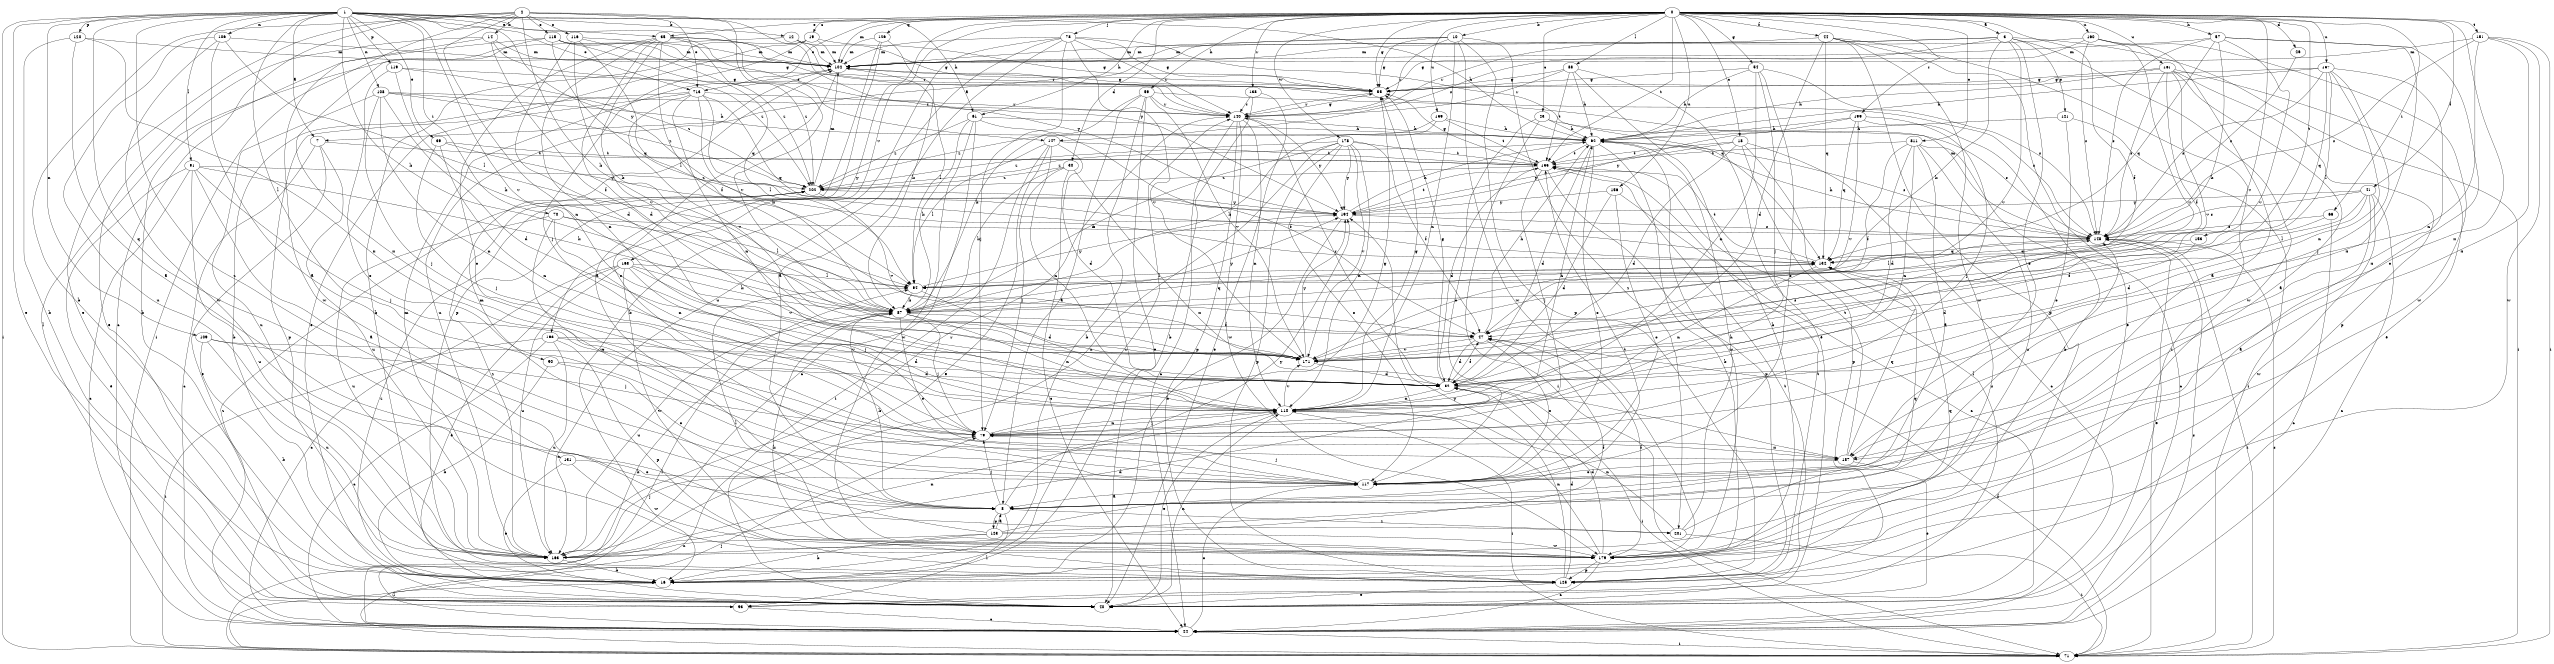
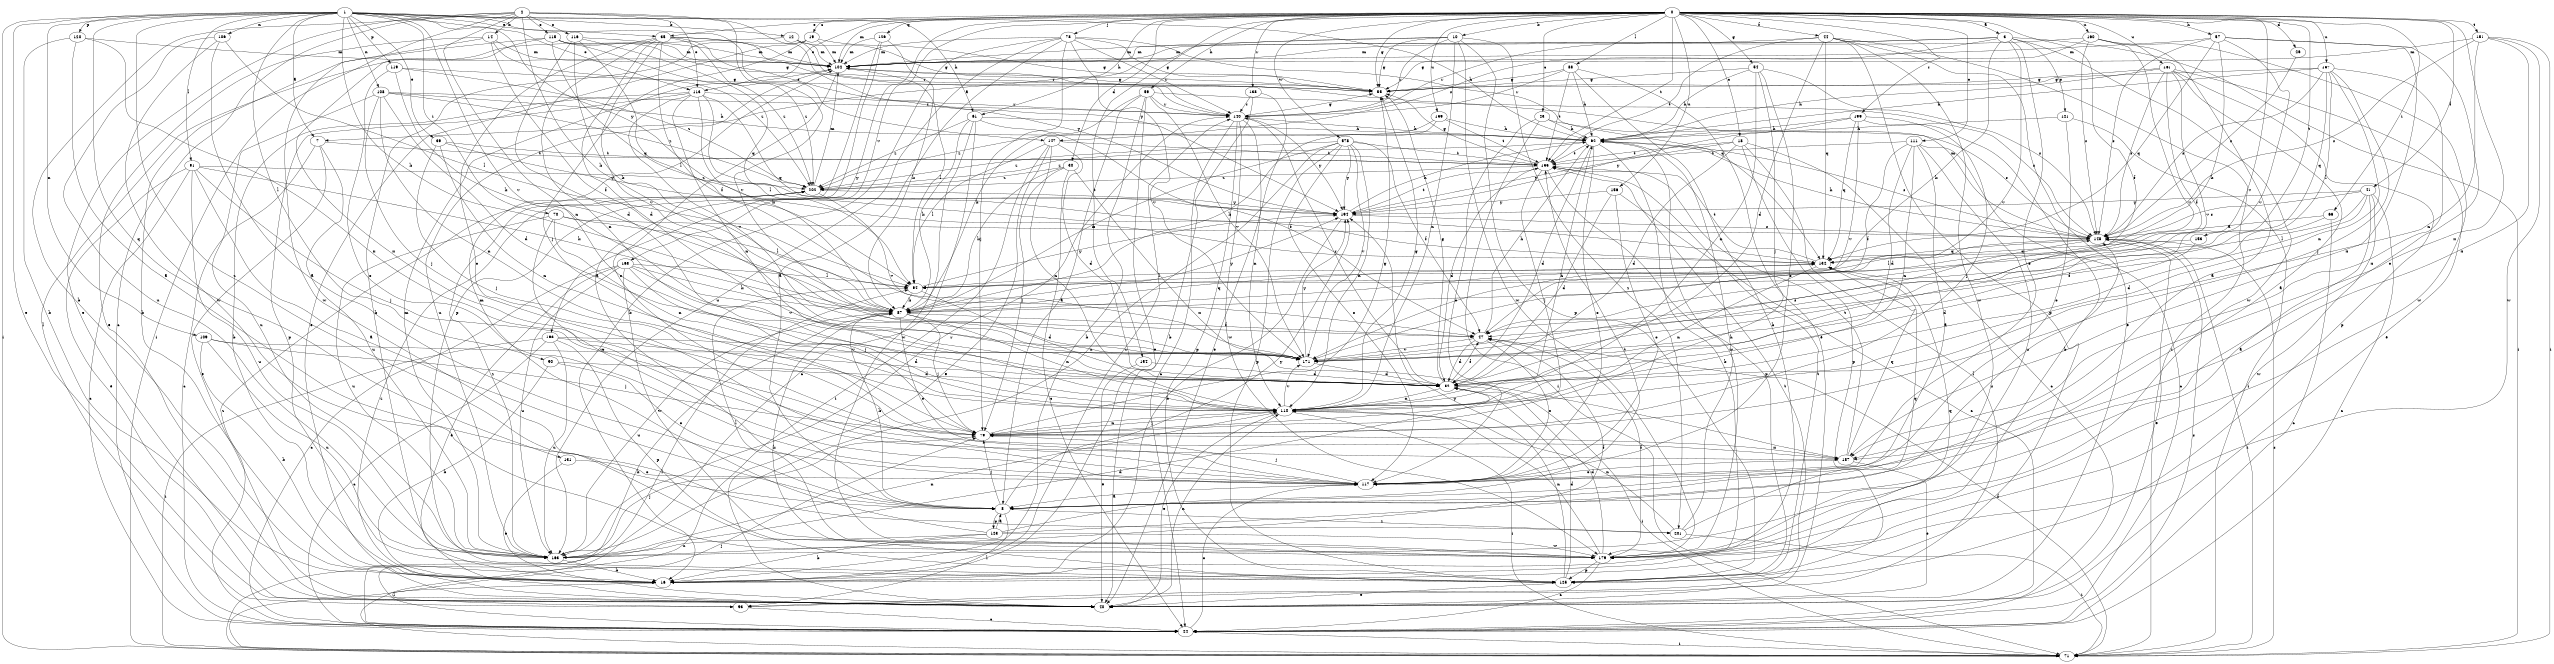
  strict digraph {
    0
    3
    10
    18
    19
    23
    26
    30
    35
    41
    44
    47
    54
    55
    57
    59
    61
    66
    78
    88
    102
-   111 [label=811]
-   113 [label=713]
+   111
+   113
    126
    138
    n26 [label=199]
    151
    153
+   154
    155
    156
    157
    159
    160
    161
    168
    171
-   178
+   178 [label=578]
    187
    193
    71
    87
    147
    117
    121
    140
    179
    7
    201
    110
    125
    194
    24
    93
    32
    40
    16
    79
    62
    148
    202
    8
    94
    132
    163
    1
    12
    39
    70
    90
    91
    106
    108
    109
    119
    120
    131
    2
    14
    115
    116
    123
    0 -> 3 [label=a]
    0 -> 10 [label=b]
    0 -> 18 [label=c]
    0 -> 19 [label=c]
    0 -> 23 [label=c]
    0 -> 26 [label=d]
    0 -> 30 [label=d]
    0 -> 35 [label=e]
    0 -> 41 [label=f]
    0 -> 44 [label=f]
    0 -> 47 [label=f]
    0 -> 54 [label=g]
    0 -> 55 [label=g]
    0 -> 57 [label=h]
    0 -> 59 [label=h]
    0 -> 61 [label=h]
    0 -> 66 [label=i]
    0 -> 78 [label=j]
    0 -> 88 [label=l]
    0 -> 102 [label=m]
    0 -> 111 [label=o]
    0 -> 113 [label=o]
    0 -> 126 [label=q]
    0 -> 138 [label=r]
    0 -> n26 [label=r]
    0 -> 151 [label=t]
    0 -> 153 [label=t]
+   0 -> 154 [label=t]
    0 -> 155 [label=t]
    0 -> 156 [label=u]
    0 -> 157 [label=u]
    0 -> 159 [label=u]
    0 -> 160 [label=u]
    0 -> 161 [label=u]
    0 -> 168 [label=v]
    0 -> 171 [label=v]
    0 -> 178 [label=w]
    0 -> 187 [label=x]
    0 -> 193 [label=y]
    3 -> 102 [label=m]
    3 -> 171 [label=v]
    3 -> 71 [label=i]
    3 -> 87 [label=k]
    3 -> 147 [label=s]
    3 -> 117 [label=o]
    3 -> 121 [label=p]
    3 -> 140 [label=r]
    3 -> 179 [label=w]
    10 -> 55 [label=g]
    10 -> 102 [label=m]
    10 -> 140 [label=r]
    10 -> 179 [label=w]
    10 -> 7 [label=a]
    10 -> 201 [label=z]
    10 -> 110 [label=n]
    10 -> 125 [label=p]
    18 -> 155 [label=t]
    18 -> 125 [label=p]
    18 -> 194 [label=y]
    18 -> 24 [label=c]
    18 -> 93 [label=l]
    18 -> 32 [label=d]
    19 -> 55 [label=g]
    19 -> 102 [label=m]
    19 -> 40 [label=e]
    19 -> 16 [label=b]
    19 -> 79 [label=j]
    23 -> 71 [label=i]
    23 -> 117 [label=o]
    23 -> 62 [label=h]
    23 -> 148 [label=s]
    26 -> 148 [label=s]
    30 -> 187 [label=x]
    30 -> 87 [label=k]
    30 -> 24 [label=c]
    30 -> 79 [label=j]
    30 -> 202 [label=z]
    35 -> 47 [label=f]
    35 -> 102 [label=m]
    35 -> 171 [label=v]
    35 -> 117 [label=o]
    35 -> 140 [label=r]
    35 -> 110 [label=n]
    35 -> 194 [label=y]
    35 -> 32 [label=d]
    35 -> 202 [label=z]
    41 -> 179 [label=w]
    41 -> 194 [label=y]
    41 -> 24 [label=c]
    41 -> 32 [label=d]
    41 -> 148 [label=s]
    41 -> 8 [label=a]
    41 -> 94 [label=l]
    44 -> 102 [label=m]
+   44 -> 155 [label=t]
    44 -> 71 [label=i]
    44 -> 179 [label=w]
    44 -> 125 [label=p]
    44 -> 32 [label=d]
    44 -> 40 [label=e]
    44 -> 132 [label=q]
    47 -> 171 [label=v]
    47 -> 117 [label=o]
    47 -> 32 [label=d]
    47 -> 62 [label=h]
    54 -> 55 [label=g]
    54 -> 117 [label=o]
    54 -> 110 [label=n]
    54 -> 79 [label=j]
    54 -> 62 [label=h]
    54 -> 148 [label=s]
-   55 -> 140 [label=r]
    57 -> 102 [label=m]
    57 -> 171 [label=v]
    57 -> 187 [label=x]
    57 -> 87 [label=k]
    57 -> 117 [label=o]
    57 -> 148 [label=s]
    57 -> 132 [label=q]
    59 -> 171 [label=v]
    59 -> 87 [label=k]
    59 -> 140 [label=r]
    59 -> 40 [label=e]
    59 -> 16 [label=b]
    59 -> 148 [label=s]
    59 -> 8 [label=a]
    61 -> 47 [label=f]
    61 -> 87 [label=k]
    61 -> 179 [label=w]
    61 -> 24 [label=c]
    61 -> 62 [label=h]
    61 -> 202 [label=z]
    66 -> 47 [label=f]
    66 -> 24 [label=c]
-   66 -> 148 [label=s]
+   66 -> 148 [label=a]
    78 -> 55 [label=g]
    78 -> 102 [label=m]
    78 -> 171 [label=v]
    78 -> 140 [label=r]
    78 -> 16 [label=b]
    78 -> 79 [label=j]
    78 -> 8 [label=a]
    78 -> 132 [label=q]
    78 -> 163 [label=u]
    88 -> 55 [label=g]
    88 -> 155 [label=t]
    88 -> 140 [label=r]
    88 -> 40 [label=e]
    88 -> 16 [label=b]
    88 -> 62 [label=h]
    102 -> 55 [label=g]
    102 -> 117 [label=o]
    102 -> 94 [label=l]
    102 -> 163 [label=u]
    111 -> 47 [label=f]
    111 -> 155 [label=t]
    111 -> 110 [label=n]
    111 -> 24 [label=c]
    111 -> 32 [label=d]
    111 -> 8 [label=a]
    111 -> 163 [label=u]
    113 -> 171 [label=v]
    113 -> 87 [label=k]
    113 -> 140 [label=r]
    113 -> 110 [label=n]
    113 -> 125 [label=p]
    113 -> 16 [label=b]
    113 -> 94 [label=l]
    113 -> 132 [label=q]
    126 -> 102 [label=m]
    126 -> 87 [label=k]
    126 -> 125 [label=p]
    126 -> 8 [label=a]
    138 -> 140 [label=r]
    138 -> 40 [label=e]
    138 -> 16 [label=b]
    n26 -> 171 [label=v]
    n26 -> 194 [label=y]
    n26 -> 16 [label=b]
    n26 -> 79 [label=j]
    n26 -> 62 [label=h]
    n26 -> 132 [label=q]
    151 -> 102 [label=m]
    151 -> 187 [label=x]
    151 -> 71 [label=i]
    151 -> 179 [label=w]
    151 -> 110 [label=n]
    151 -> 148 [label=s]
    153 -> 32 [label=d]
    153 -> 132 [label=q]
+   154 -> 32 [label=d]
+   154 -> 40 [label=e]
    155 -> 55 [label=g]
    155 -> 125 [label=p]
    155 -> 32 [label=d]
    155 -> 79 [label=j]
    155 -> 202 [label=z]
    156 -> 117 [label=o]
    156 -> 194 [label=y]
    156 -> 24 [label=c]
    156 -> 32 [label=d]
    157 -> 55 [label=g]
    157 -> 187 [label=x]
    157 -> 110 [label=n]
    157 -> 79 [label=j]
    157 -> 62 [label=h]
    157 -> 148 [label=s]
    157 -> 94 [label=l]
    157 -> 132 [label=q]
    159 -> 155 [label=t]
    159 -> 87 [label=k]
    159 -> 62 [label=h]
    159 -> 202 [label=z]
    160 -> 55 [label=g]
    160 -> 102 [label=m]
    160 -> 171 [label=v]
    160 -> 179 [label=w]
    160 -> 148 [label=s]
    160 -> 8 [label=a]
    161 -> 47 [label=f]
    161 -> 55 [label=g]
    161 -> 171 [label=v]
    161 -> 125 [label=p]
    161 -> 40 [label=e]
    161 -> 62 [label=h]
    161 -> 148 [label=s]
    161 -> 8 [label=a]
    168 -> 171 [label=v]
    168 -> 87 [label=k]
    168 -> 179 [label=w]
    168 -> 24 [label=c]
    168 -> 40 [label=e]
    168 -> 79 [label=j]
    168 -> 94 [label=l]
    168 -> 163 [label=u]
    171 -> 194 [label=y]
    171 -> 32 [label=d]
    171 -> 148 [label=s]
    178 -> 47 [label=f]
    178 -> 155 [label=t]
    178 -> 171 [label=v]
    178 -> 87 [label=k]
    178 -> 117 [label=o]
    178 -> 110 [label=n]
    178 -> 125 [label=p]
    178 -> 194 [label=y]
    178 -> 202 [label=z]
    178 -> 163 [label=u]
    187 -> 155 [label=t]
    187 -> 117 [label=o]
    187 -> 40 [label=e]
    187 -> 132 [label=q]
    193 -> 171 [label=v]
    193 -> 71 [label=i]
    193 -> 125 [label=p]
    193 -> 24 [label=c]
    193 -> 32 [label=d]
    193 -> 163 [label=u]
    71 -> 47 [label=f]
    71 -> 79 [label=j]
    71 -> 148 [label=s]
    71 -> 94 [label=l]
    87 -> 47 [label=f]
    87 -> 117 [label=o]
    87 -> 110 [label=n]
    87 -> 194 [label=y]
    87 -> 79 [label=j]
    87 -> 132 [label=q]
    87 -> 163 [label=u]
    147 -> 155 [label=t]
    147 -> 71 [label=i]
    147 -> 110 [label=n]
    147 -> 32 [label=d]
    147 -> 40 [label=e]
    147 -> 94 [label=l]
    117 -> 79 [label=j]
    117 -> 8 [label=a]
    121 -> 71 [label=i]
    121 -> 117 [label=o]
    121 -> 62 [label=h]
    140 -> 55 [label=g]
    140 -> 179 [label=w]
    140 -> 110 [label=n]
    140 -> 125 [label=p]
    140 -> 194 [label=y]
    140 -> 24 [label=c]
    140 -> 62 [label=h]
    179 -> 47 [label=f]
    179 -> 110 [label=n]
    179 -> 125 [label=p]
    179 -> 24 [label=c]
    179 -> 32 [label=d]
    179 -> 94 [label=l]
    179 -> 132 [label=q]
    7 -> 155 [label=t]
    7 -> 24 [label=c]
    7 -> 40 [label=e]
    7 -> 163 [label=u]
    201 -> 71 [label=i]
    201 -> 110 [label=n]
    201 -> 62 [label=h]
    201 -> 132 [label=q]
    110 -> 55 [label=g]
    110 -> 171 [label=v]
    110 -> 71 [label=i]
    110 -> 40 [label=e]
    110 -> 79 [label=j]
    110 -> 62 [label=h]
    125 -> 155 [label=t]
    125 -> 87 [label=k]
    125 -> 194 [label=y]
    125 -> 32 [label=d]
    125 -> 40 [label=e]
    194 -> 155 [label=t]
    194 -> 16 [label=b]
    194 -> 62 [label=h]
    194 -> 148 [label=s]
    24 -> 71 [label=i]
    24 -> 87 [label=k]
    24 -> 117 [label=o]
    24 -> 148 [label=s]
    24 -> 202 [label=z]
    93 -> 155 [label=t]
    93 -> 24 [label=c]
    32 -> 47 [label=f]
    32 -> 55 [label=g]
    32 -> 71 [label=i]
    32 -> 140 [label=r]
    32 -> 110 [label=n]
    40 -> 110 [label=n]
    40 -> 202 [label=z]
    16 -> 140 [label=r]
    16 -> 93 [label=l]
    79 -> 55 [label=g]
    79 -> 187 [label=x]
    79 -> 110 [label=n]
    62 -> 155 [label=t]
    62 -> 117 [label=o]
    62 -> 179 [label=w]
    62 -> 32 [label=d]
    62 -> 16 [label=b]
    62 -> 148 [label=s]
    62 -> 202 [label=z]
    148 -> 102 [label=m]
    148 -> 71 [label=i]
    148 -> 40 [label=e]
    148 -> 62 [label=h]
    148 -> 94 [label=l]
    148 -> 132 [label=q]
    202 -> 102 [label=m]
    202 -> 171 [label=v]
    202 -> 194 [label=y]
    8 -> 87 [label=k]
    8 -> 201 [label=z]
    8 -> 194 [label=y]
    8 -> 93 [label=l]
    8 -> 79 [label=j]
    8 -> 123 [label=p]
    94 -> 87 [label=k]
    94 -> 194 [label=y]
    94 -> 32 [label=d]
    132 -> 155 [label=t]
    132 -> 110 [label=n]
    132 -> 94 [label=l]
    163 -> 47 [label=f]
    163 -> 102 [label=m]
    163 -> 140 [label=r]
    163 -> 110 [label=n]
    163 -> 32 [label=d]
    163 -> 16 [label=b]
    163 -> 79 [label=j]
    163 -> 202 [label=z]
    1 -> 35 [label=e]
    1 -> 61 [label=h]
    1 -> 113 [label=o]
    1 -> 171 [label=v]
    1 -> 71 [label=i]
    1 -> 87 [label=k]
    1 -> 147 [label=s]
    1 -> 7 [label=a]
    1 -> 201 [label=z]
    1 -> 194 [label=y]
    1 -> 40 [label=e]
    1 -> 62 [label=h]
    1 -> 12 [label=b]
    1 -> 39 [label=e]
    1 -> 70 [label=i]
    1 -> 90 [label=l]
    1 -> 91 [label=l]
    1 -> 106 [label=n]
    1 -> 108 [label=n]
    1 -> 109 [label=n]
    1 -> 119 [label=p]
    1 -> 120 [label=p]
    1 -> 131 [label=q]
    12 -> 55 [label=g]
    12 -> 102 [label=m]
    12 -> 140 [label=r]
    12 -> 93 [label=l]
    39 -> 155 [label=t]
    39 -> 110 [label=n]
    39 -> 194 [label=y]
    39 -> 79 [label=j]
    70 -> 117 [label=o]
    70 -> 110 [label=n]
    70 -> 148 [label=s]
    70 -> 94 [label=l]
    70 -> 163 [label=u]
    90 -> 117 [label=o]
    90 -> 32 [label=d]
    90 -> 16 [label=b]
    91 -> 87 [label=k]
    91 -> 24 [label=c]
    91 -> 40 [label=e]
    91 -> 79 [label=j]
    91 -> 202 [label=z]
    91 -> 8 [label=a]
    91 -> 163 [label=u]
-   106 -> 102 [label=m]
    106 -> 179 [label=w]
    106 -> 8 [label=a]
    106 -> 94 [label=l]
    106 -> 163 [label=u]
    108 -> 140 [label=r]
    108 -> 110 [label=n]
    108 -> 32 [label=d]
    108 -> 79 [label=j]
    108 -> 62 [label=h]
    108 -> 202 [label=z]
    108 -> 163 [label=u]
    109 -> 171 [label=v]
    109 -> 16 [label=b]
    109 -> 79 [label=j]
    109 -> 163 [label=u]
    119 -> 55 [label=g]
    119 -> 87 [label=k]
    119 -> 117 [label=o]
    119 -> 202 [label=z]
    120 -> 102 [label=m]
    120 -> 187 [label=x]
    120 -> 16 [label=b]
    120 -> 8 [label=a]
    131 -> 117 [label=o]
-   131 -> 179 [label=w]
    131 -> 40 [label=e]
    2 -> 113 [label=o]
    2 -> 171 [label=v]
    2 -> 71 [label=i]
    2 -> 87 [label=k]
    2 -> 110 [label=n]
    2 -> 194 [label=y]
    2 -> 24 [label=c]
    2 -> 40 [label=e]
    2 -> 16 [label=b]
    2 -> 14 [label=b]
    2 -> 115 [label=o]
    2 -> 116 [label=o]
    14 -> 47 [label=f]
    14 -> 102 [label=m]
    14 -> 179 [label=w]
    14 -> 40 [label=e]
    14 -> 202 [label=z]
    115 -> 55 [label=g]
    115 -> 102 [label=m]
    115 -> 187 [label=x]
    115 -> 16 [label=b]
    115 -> 202 [label=z]
    115 -> 132 [label=q]
    116 -> 102 [label=m]
    116 -> 87 [label=k]
    116 -> 32 [label=d]
    116 -> 94 [label=l]
    116 -> 132 [label=q]
    123 -> 102 [label=m]
    123 -> 155 [label=t]
    123 -> 179 [label=w]
    123 -> 16 [label=b]
    123 -> 148 [label=s]
    123 -> 8 [label=a]
    123 -> 163 [label=u]
  }
